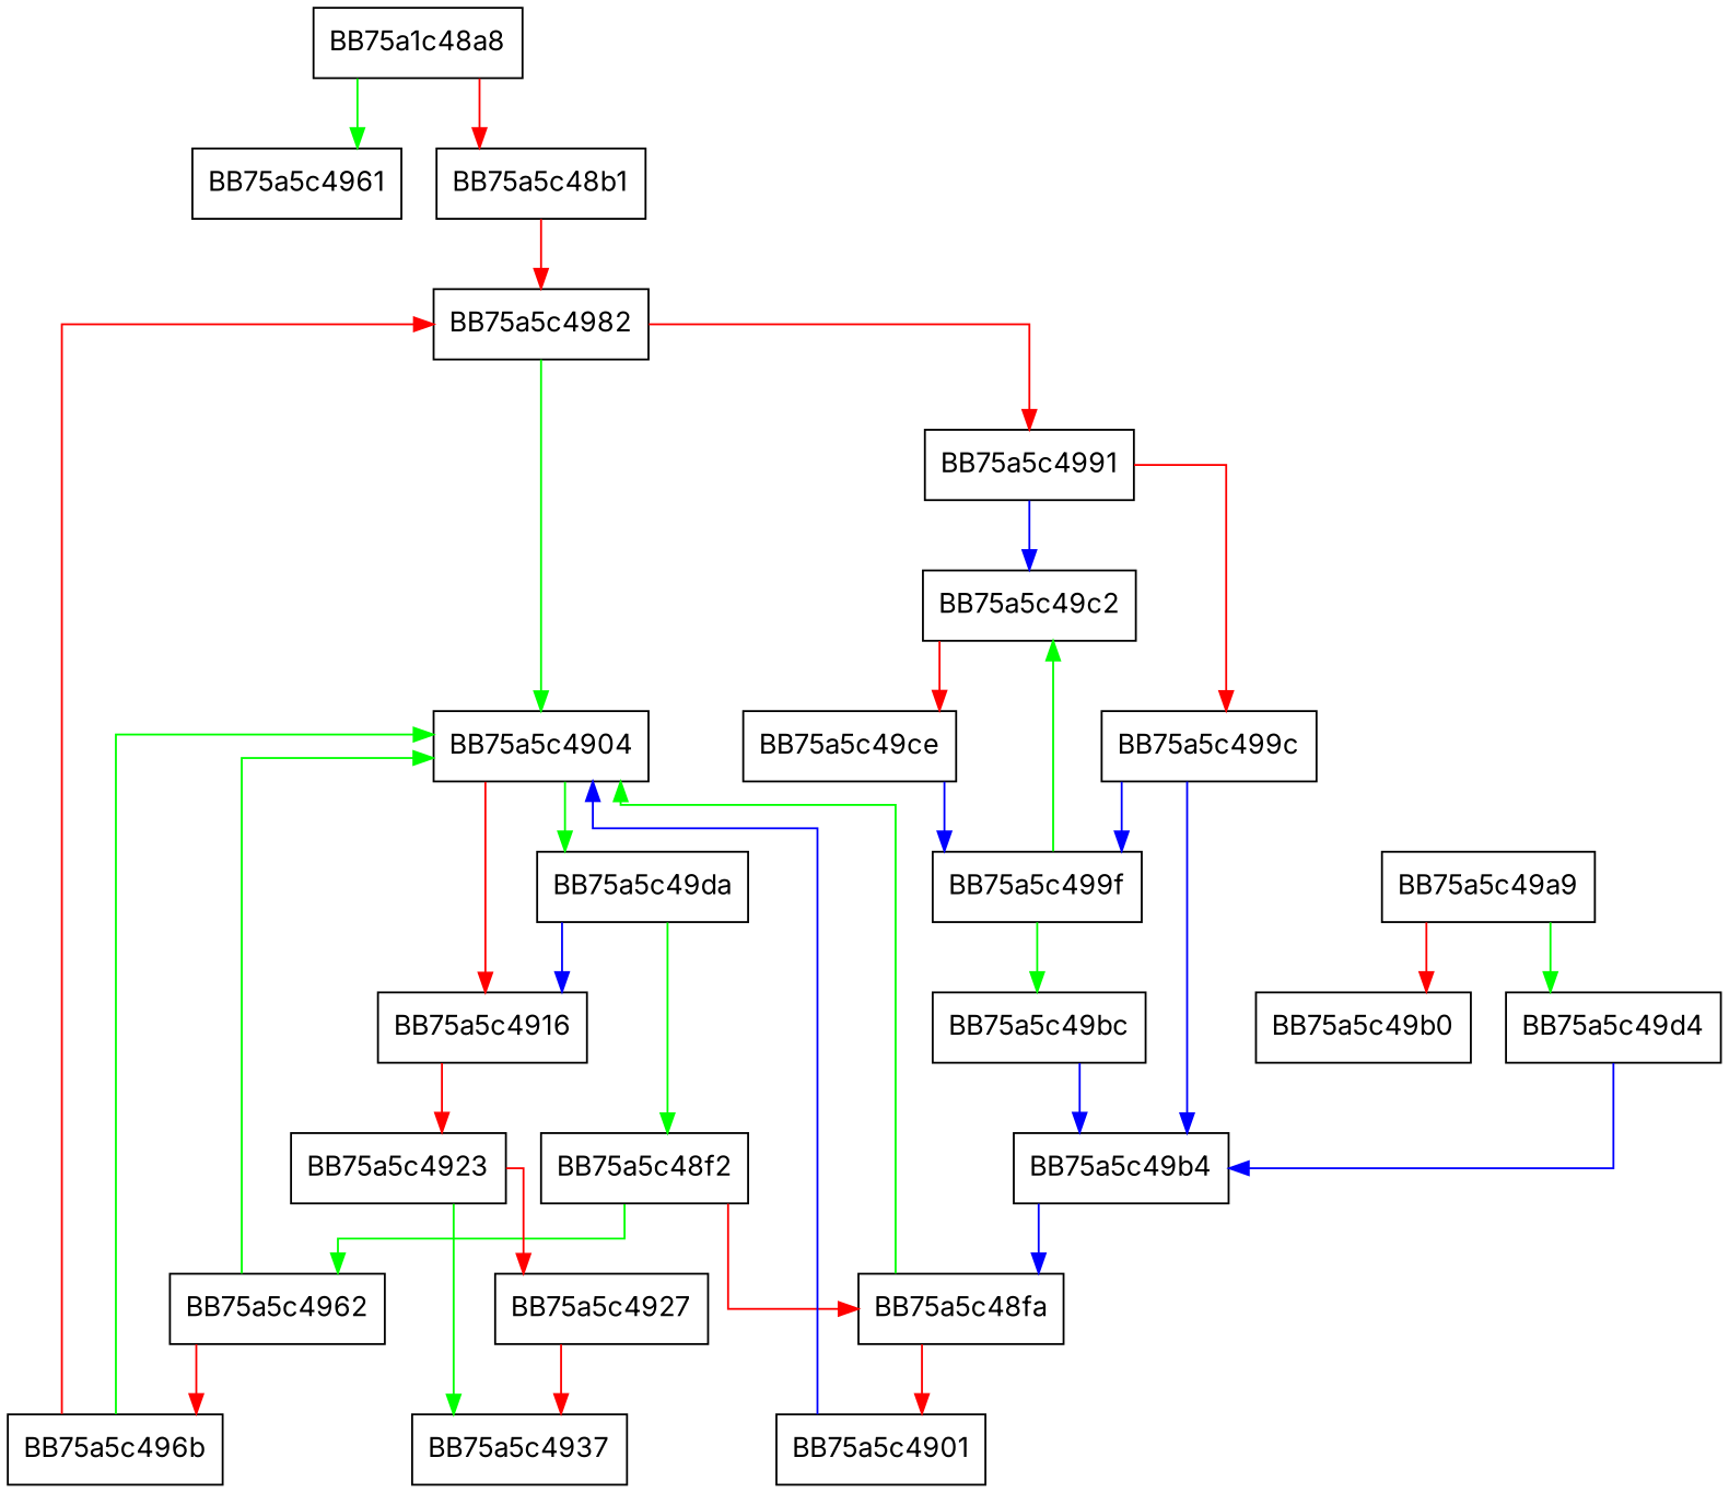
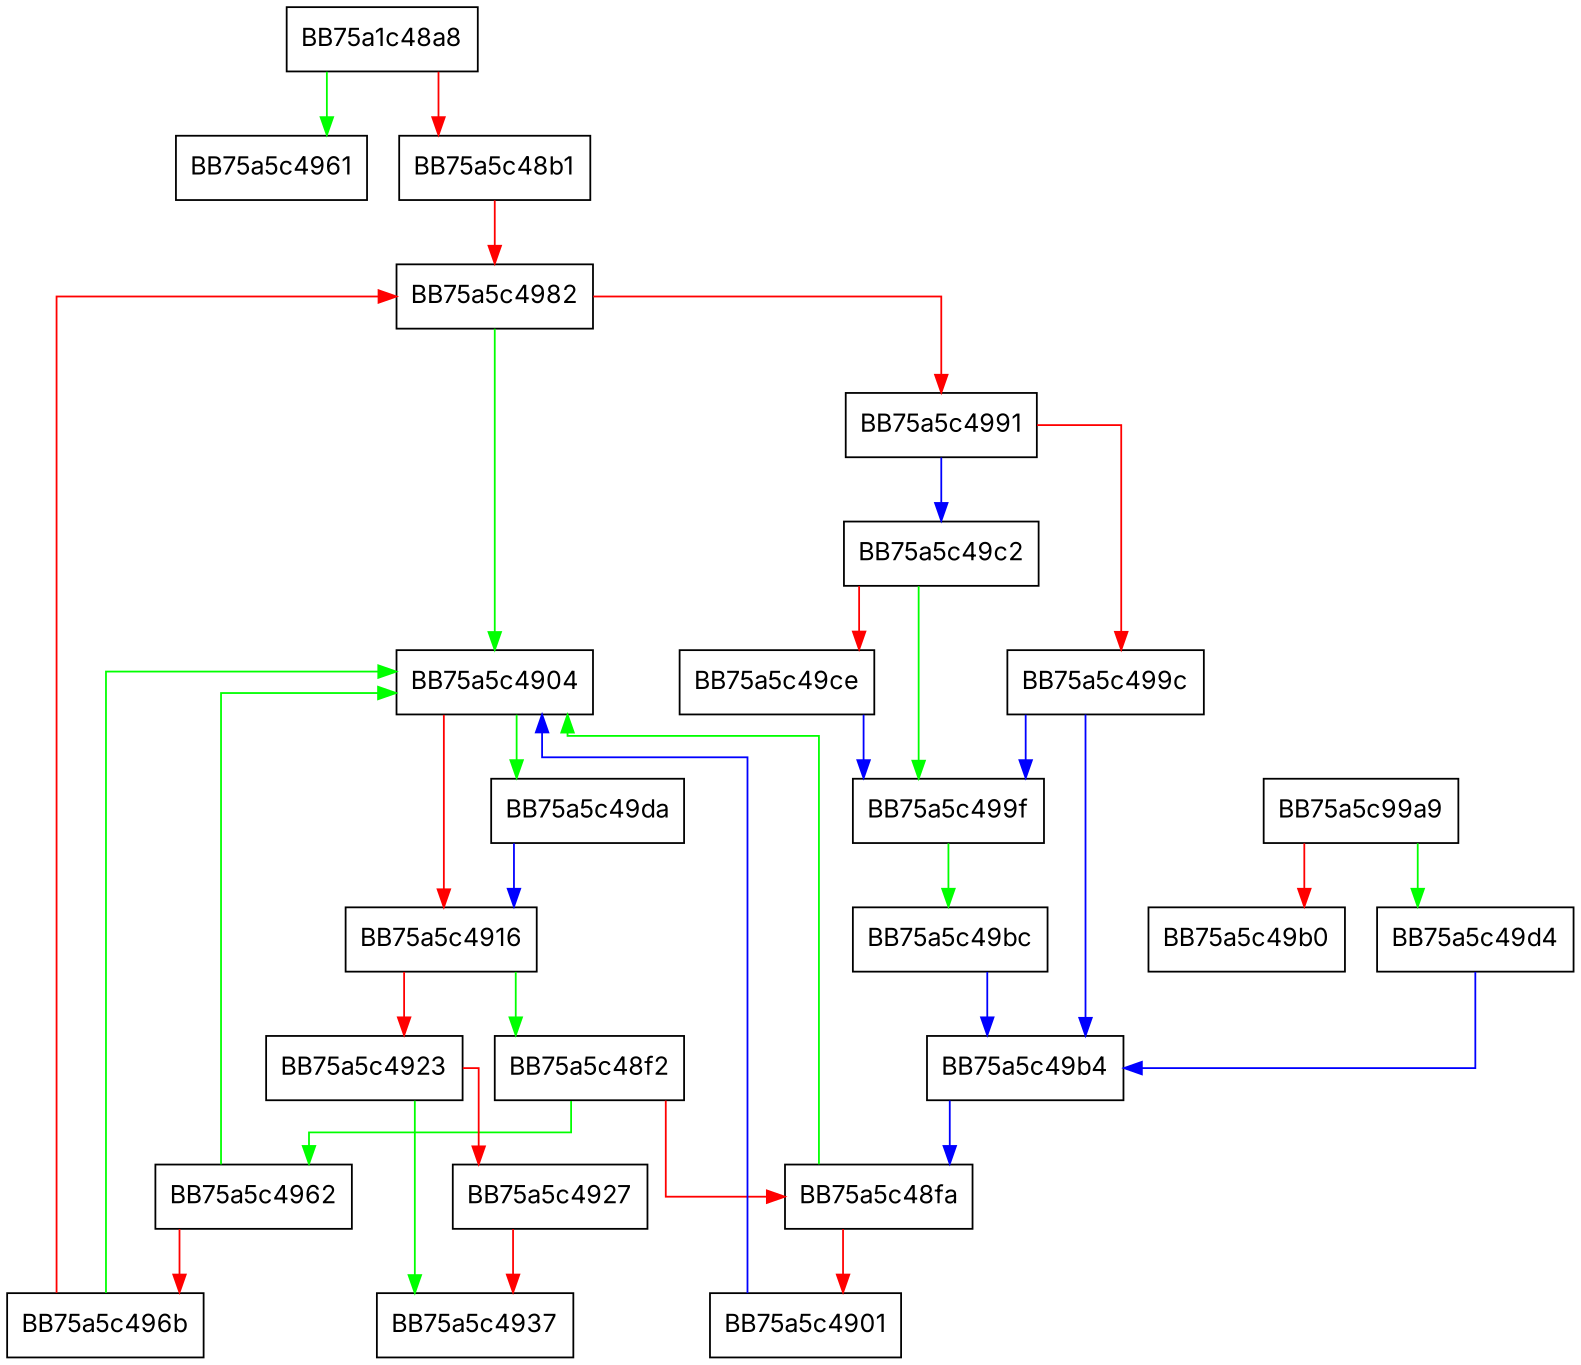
  digraph {
    fontname=Inter
    splines=ortho
    node [fontname=Inter shape=box]
    edge [color=red fontname=Inter]
    n1 [label=BB75a1c48a8]
    BB75a5c4961
    BB75a5c48b1
    BB75a5c4982
    BB75a5c48f2
    BB75a5c4962
    BB75a5c48fa
    BB75a5c4904
    BB75a5c496b
    BB75a5c4901
    BB75a5c49da
    BB75a5c4916
    BB75a5c4923
    BB75a5c4937
    BB75a5c4927
    BB75a5c4991
    BB75a5c49c2
    BB75a5c499c
    BB75a5c499f
    BB75a5c49ce
    BB75a5c49b4
    BB75a5c49bc
-   BB75a5c49a9
+   BB75a5c49a9 [label=BB75a5c99a9]
    BB75a5c49d4
    BB75a5c49b0
    n1 -> BB75a5c4961 [color=green]
    n1 -> BB75a5c48b1
    BB75a5c48b1 -> BB75a5c4982
    BB75a5c4982 -> BB75a5c4904 [color=green]
    BB75a5c4982 -> BB75a5c4991
    BB75a5c48f2 -> BB75a5c4962 [color=green]
    BB75a5c48f2 -> BB75a5c48fa
    BB75a5c4962 -> BB75a5c4904 [color=green]
    BB75a5c4962 -> BB75a5c496b
    BB75a5c48fa -> BB75a5c4904 [color=green]
    BB75a5c48fa -> BB75a5c4901
    BB75a5c4904 -> BB75a5c49da [color=green]
    BB75a5c4904 -> BB75a5c4916
    BB75a5c496b -> BB75a5c4982
    BB75a5c496b -> BB75a5c4904 [color=green]
    BB75a5c4901 -> BB75a5c4904 [color=blue]
    BB75a5c49da -> BB75a5c4916 [color=blue]
-   BB75a5c49da -> BB75a5c48f2 [color=green]
+   BB75a5c4916 -> BB75a5c48f2 [color=green]
    BB75a5c4916 -> BB75a5c4923
    BB75a5c4923 -> BB75a5c4937 [color=green]
    BB75a5c4923 -> BB75a5c4927
    BB75a5c4927 -> BB75a5c4937
    BB75a5c4991 -> BB75a5c49c2 [color=blue]
    BB75a5c4991 -> BB75a5c499c
-   BB75a5c499f -> BB75a5c49c2 [color=green]
+   BB75a5c49c2 -> BB75a5c499f [color=green]
    BB75a5c49c2 -> BB75a5c49ce
    BB75a5c499c -> BB75a5c499f [color=blue]
    BB75a5c499c -> BB75a5c49b4 [color=blue]
    BB75a5c499f -> BB75a5c49bc [color=green]
    BB75a5c49ce -> BB75a5c499f [color=blue]
    BB75a5c49b4 -> BB75a5c48fa [color=blue]
    BB75a5c49bc -> BB75a5c49b4 [color=blue]
    BB75a5c49a9 -> BB75a5c49d4 [color=green]
    BB75a5c49a9 -> BB75a5c49b0
    BB75a5c49d4 -> BB75a5c49b4 [color=blue]
  }
